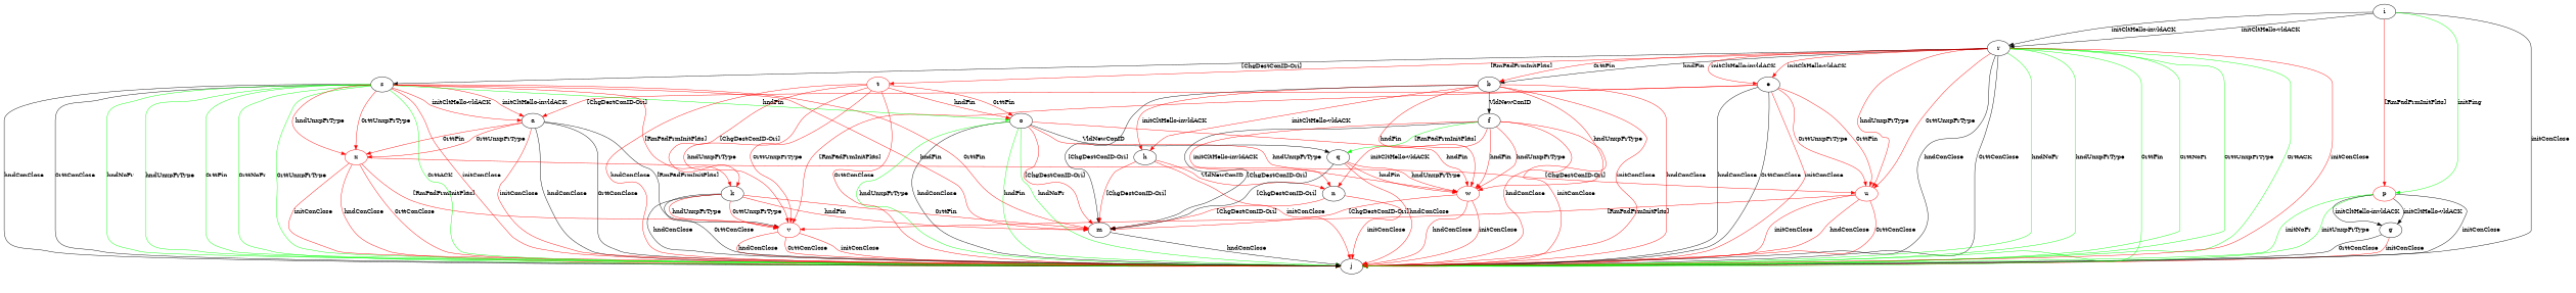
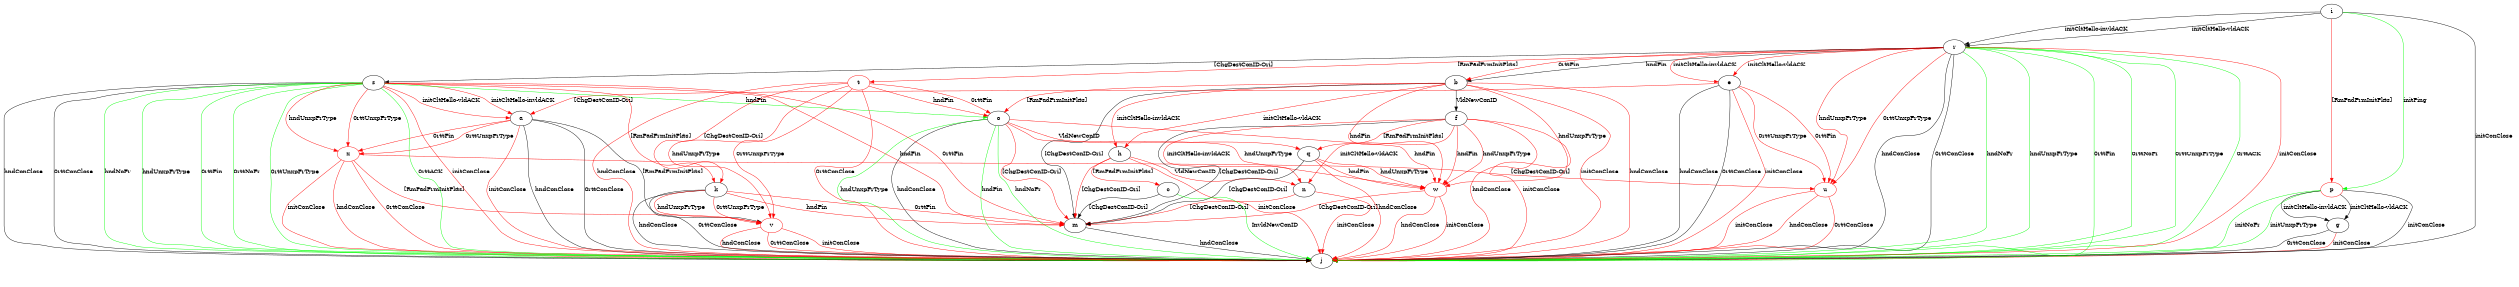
  digraph {
    edge [color=red]
    a
    j
    v [color=red]
    x [color=red]
    u [color=red]
    b
    f
    h
    m
    o
    w [color=red]
    n
    q
+   c
    e
    g
    i
    p [color=red]
    r
    s
    t [color=red]
    k
    a -> j [label="hndConClose " color=""]
    a -> j [label="0rttConClose " color=""]
    a -> j [label="initConClose "]
    a -> v [color=black label="[RmPadFrmInitPkts] "]
    a -> x [label="0rttFin "]
    a -> x [label="0rttUnxpFrType "]
    v -> j [label="initConClose "]
    v -> j [label="hndConClose "]
    v -> j [label="0rttConClose "]
    x -> j [label="initConClose "]
    x -> j [label="hndConClose "]
    x -> j [label="0rttConClose "]
    x -> v [label="[RmPadFrmInitPkts] "]
    x -> u [label="[ChgDestConID-Ori] "]
    u -> j [label="initConClose "]
    u -> j [label="hndConClose "]
    u -> j [label="0rttConClose "]
-   u -> v [label="[RmPadFrmInitPkts] "]
    b -> j [label="initConClose "]
    b -> j [label="hndConClose "]
    b -> f [label="VldNewConID " color=""]
    b -> h [label="initCltHello-vldACK "]
    b -> h [label="initCltHello-invldACK "]
    b -> m [label="[ChgDestConID-Ori] " color=""]
+   b -> o [label="[RmPadFrmInitPkts] "]
    b -> w [label="hndFin "]
    b -> w [label="hndUnxpFrType "]
    f -> j [label="initConClose "]
    f -> j [label="hndConClose "]
    f -> m [label="[ChgDestConID-Ori] " color=""]
    f -> w [label="hndFin "]
    f -> w [label="hndUnxpFrType "]
    f -> n [label="initCltHello-vldACK "]
    f -> n [label="initCltHello-invldACK "]
-   f -> q [color=green label="[RmPadFrmInitPkts] "]
+   f -> q [label="[RmPadFrmInitPkts] "]
    h -> j [label="initConClose "]
    h -> m [label="[ChgDestConID-Ori] "]
    h -> n [label="VldNewConID "]
+   h -> c [label="[RmPadFrmInitPkts] "]
    m -> j [label="hndConClose " color=""]
    o -> j [label="hndConClose " color=""]
    o -> j [color=green label="hndFin "]
    o -> j [color=green label="hndNoFr "]
    o -> j [color=green label="hndUnxpFrType "]
    o -> m [label="[ChgDestConID-Ori] "]
    o -> w [label="hndFin "]
    o -> w [label="hndUnxpFrType "]
-   o -> q [color=black label="VldNewConID "]
+   o -> q [label="VldNewConID "]
    w -> j [label="initConClose "]
    w -> j [label="hndConClose "]
    w -> m [label="[ChgDestConID-Ori] "]
    n -> j [label="initConClose "]
    n -> m [label="[ChgDestConID-Ori] "]
    q -> j [label="hndConClose "]
    q -> m [label="[ChgDestConID-Ori] " color=""]
    q -> w [label="hndFin "]
    q -> w [label="hndUnxpFrType "]
+   c -> j [color=green label="InvldNewConID "]
+   c -> m [label="[ChgDestConID-Ori] " color=""]
    e -> a [label="[ChgDestConID-Ori] "]
    e -> j [label="hndConClose " color=""]
    e -> j [label="0rttConClose " color=""]
    e -> j [label="initConClose "]
-   e -> v [label="[RmPadFrmInitPkts] "]
    e -> u [label="0rttFin "]
    e -> u [label="0rttUnxpFrType "]
    g -> j [label="0rttConClose " color=""]
    g -> j [label="initConClose "]
    i -> j [label="initConClose " color=""]
    i -> p [color=green label="initPing "]
    i -> p [label="[RmPadFrmInitPkts] "]
    i -> r [label="initCltHello-vldACK " color=""]
    i -> r [label="initCltHello-invldACK " color=""]
    p -> j [label="initConClose " color=""]
    p -> j [color=green label="initNoFr "]
    p -> j [color=green label="initUnxpFrType "]
    p -> g [label="initCltHello-vldACK " color=""]
    p -> g [label="initCltHello-invldACK " color=""]
    r -> j [label="hndConClose " color=""]
    r -> j [label="0rttConClose " color=""]
    r -> j [color=green label="hndNoFr "]
    r -> j [color=green label="hndUnxpFrType "]
    r -> j [color=green label="0rttFin "]
    r -> j [color=green label="0rttNoFr "]
    r -> j [color=green label="0rttUnxpFrType "]
    r -> j [color=green label="0rttACK "]
    r -> j [label="initConClose "]
    r -> u [label="hndUnxpFrType "]
    r -> u [label="0rttUnxpFrType "]
    r -> b [label="hndFin " color=""]
    r -> b [label="0rttFin "]
    r -> e [label="initCltHello-vldACK "]
    r -> e [label="initCltHello-invldACK "]
    r -> s [label="[ChgDestConID-Ori] " color=""]
    r -> t [label="[RmPadFrmInitPkts] "]
    s -> a [label="initCltHello-vldACK "]
    s -> a [label="initCltHello-invldACK "]
    s -> j [label="hndConClose " color=""]
    s -> j [label="0rttConClose " color=""]
    s -> j [color=green label="hndNoFr "]
    s -> j [color=green label="hndUnxpFrType "]
    s -> j [color=green label="0rttFin "]
    s -> j [color=green label="0rttNoFr "]
    s -> j [color=green label="0rttUnxpFrType "]
    s -> j [color=green label="0rttACK "]
    s -> j [label="initConClose "]
    s -> x [label="hndUnxpFrType "]
    s -> x [label="0rttUnxpFrType "]
    s -> m [label="hndFin "]
    s -> m [label="0rttFin "]
    s -> o [color=green label="hndFin "]
    s -> k [label="[RmPadFrmInitPkts] "]
    t -> j [label="hndConClose "]
    t -> j [label="0rttConClose "]
    t -> v [label="hndUnxpFrType "]
    t -> v [label="0rttUnxpFrType "]
    t -> o [label="hndFin "]
    t -> o [label="0rttFin "]
    t -> k [label="[ChgDestConID-Ori] "]
    k -> j [label="hndConClose " color=""]
    k -> j [label="0rttConClose " color=""]
    k -> v [label="hndUnxpFrType "]
    k -> v [label="0rttUnxpFrType "]
    k -> m [label="hndFin "]
    k -> m [label="0rttFin "]
  }
